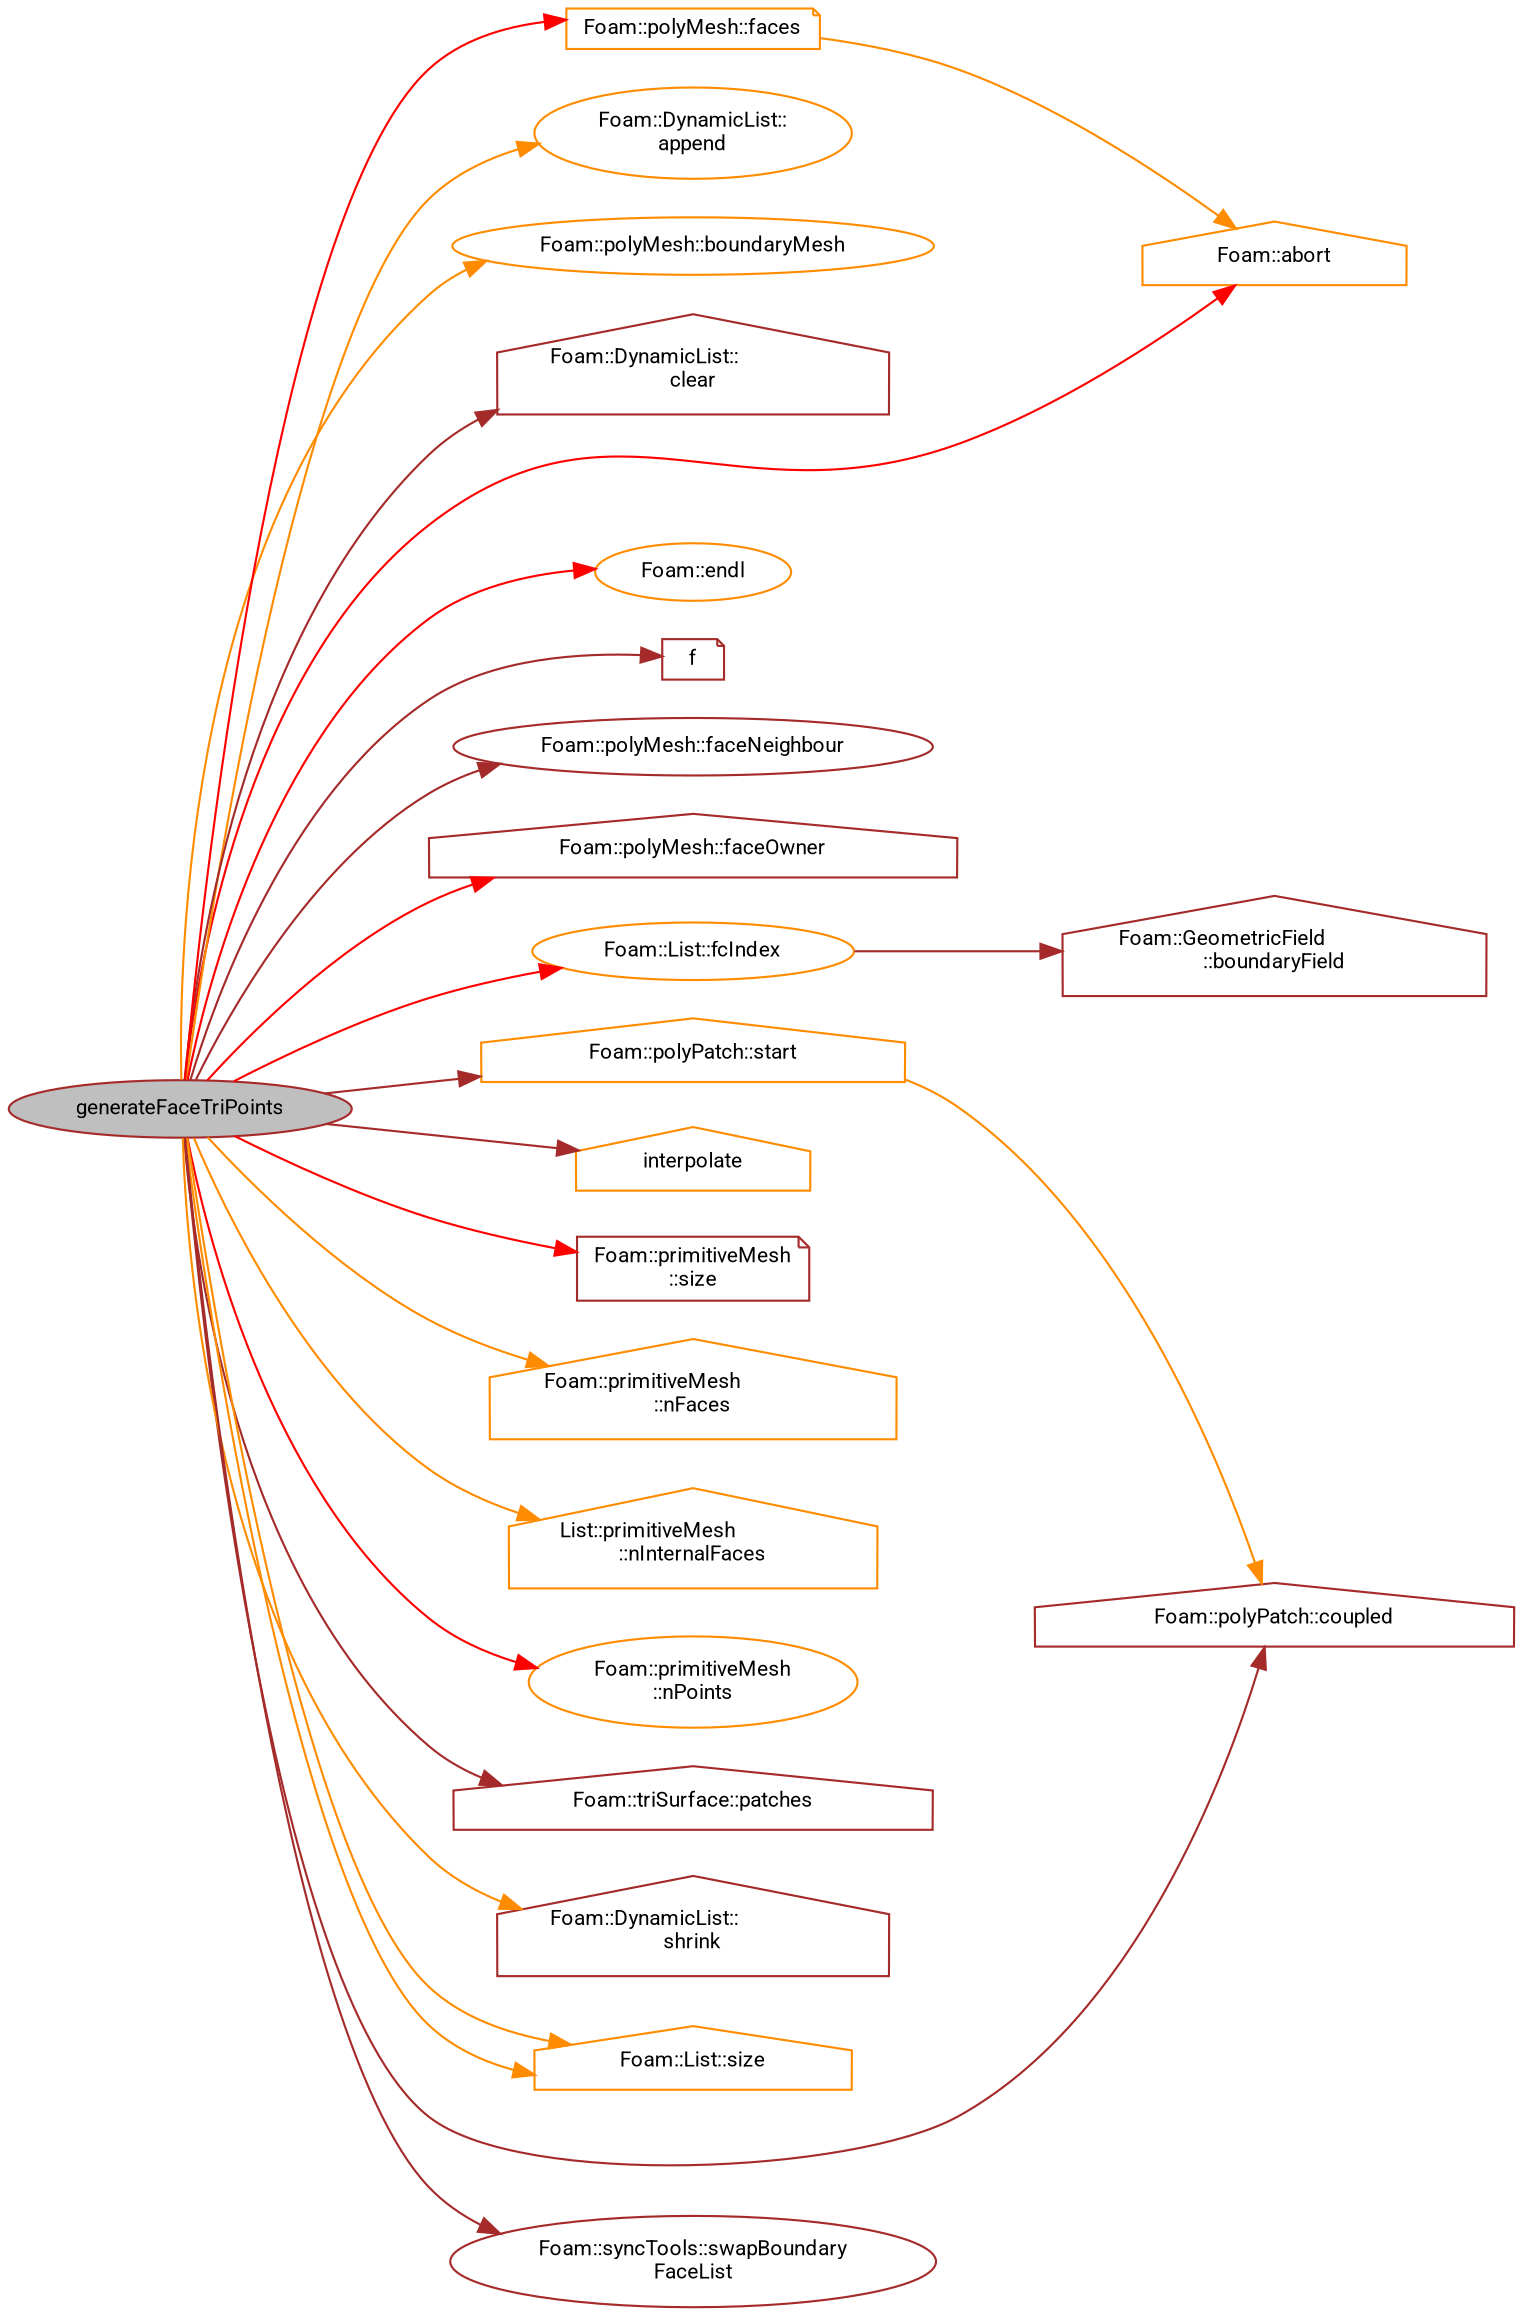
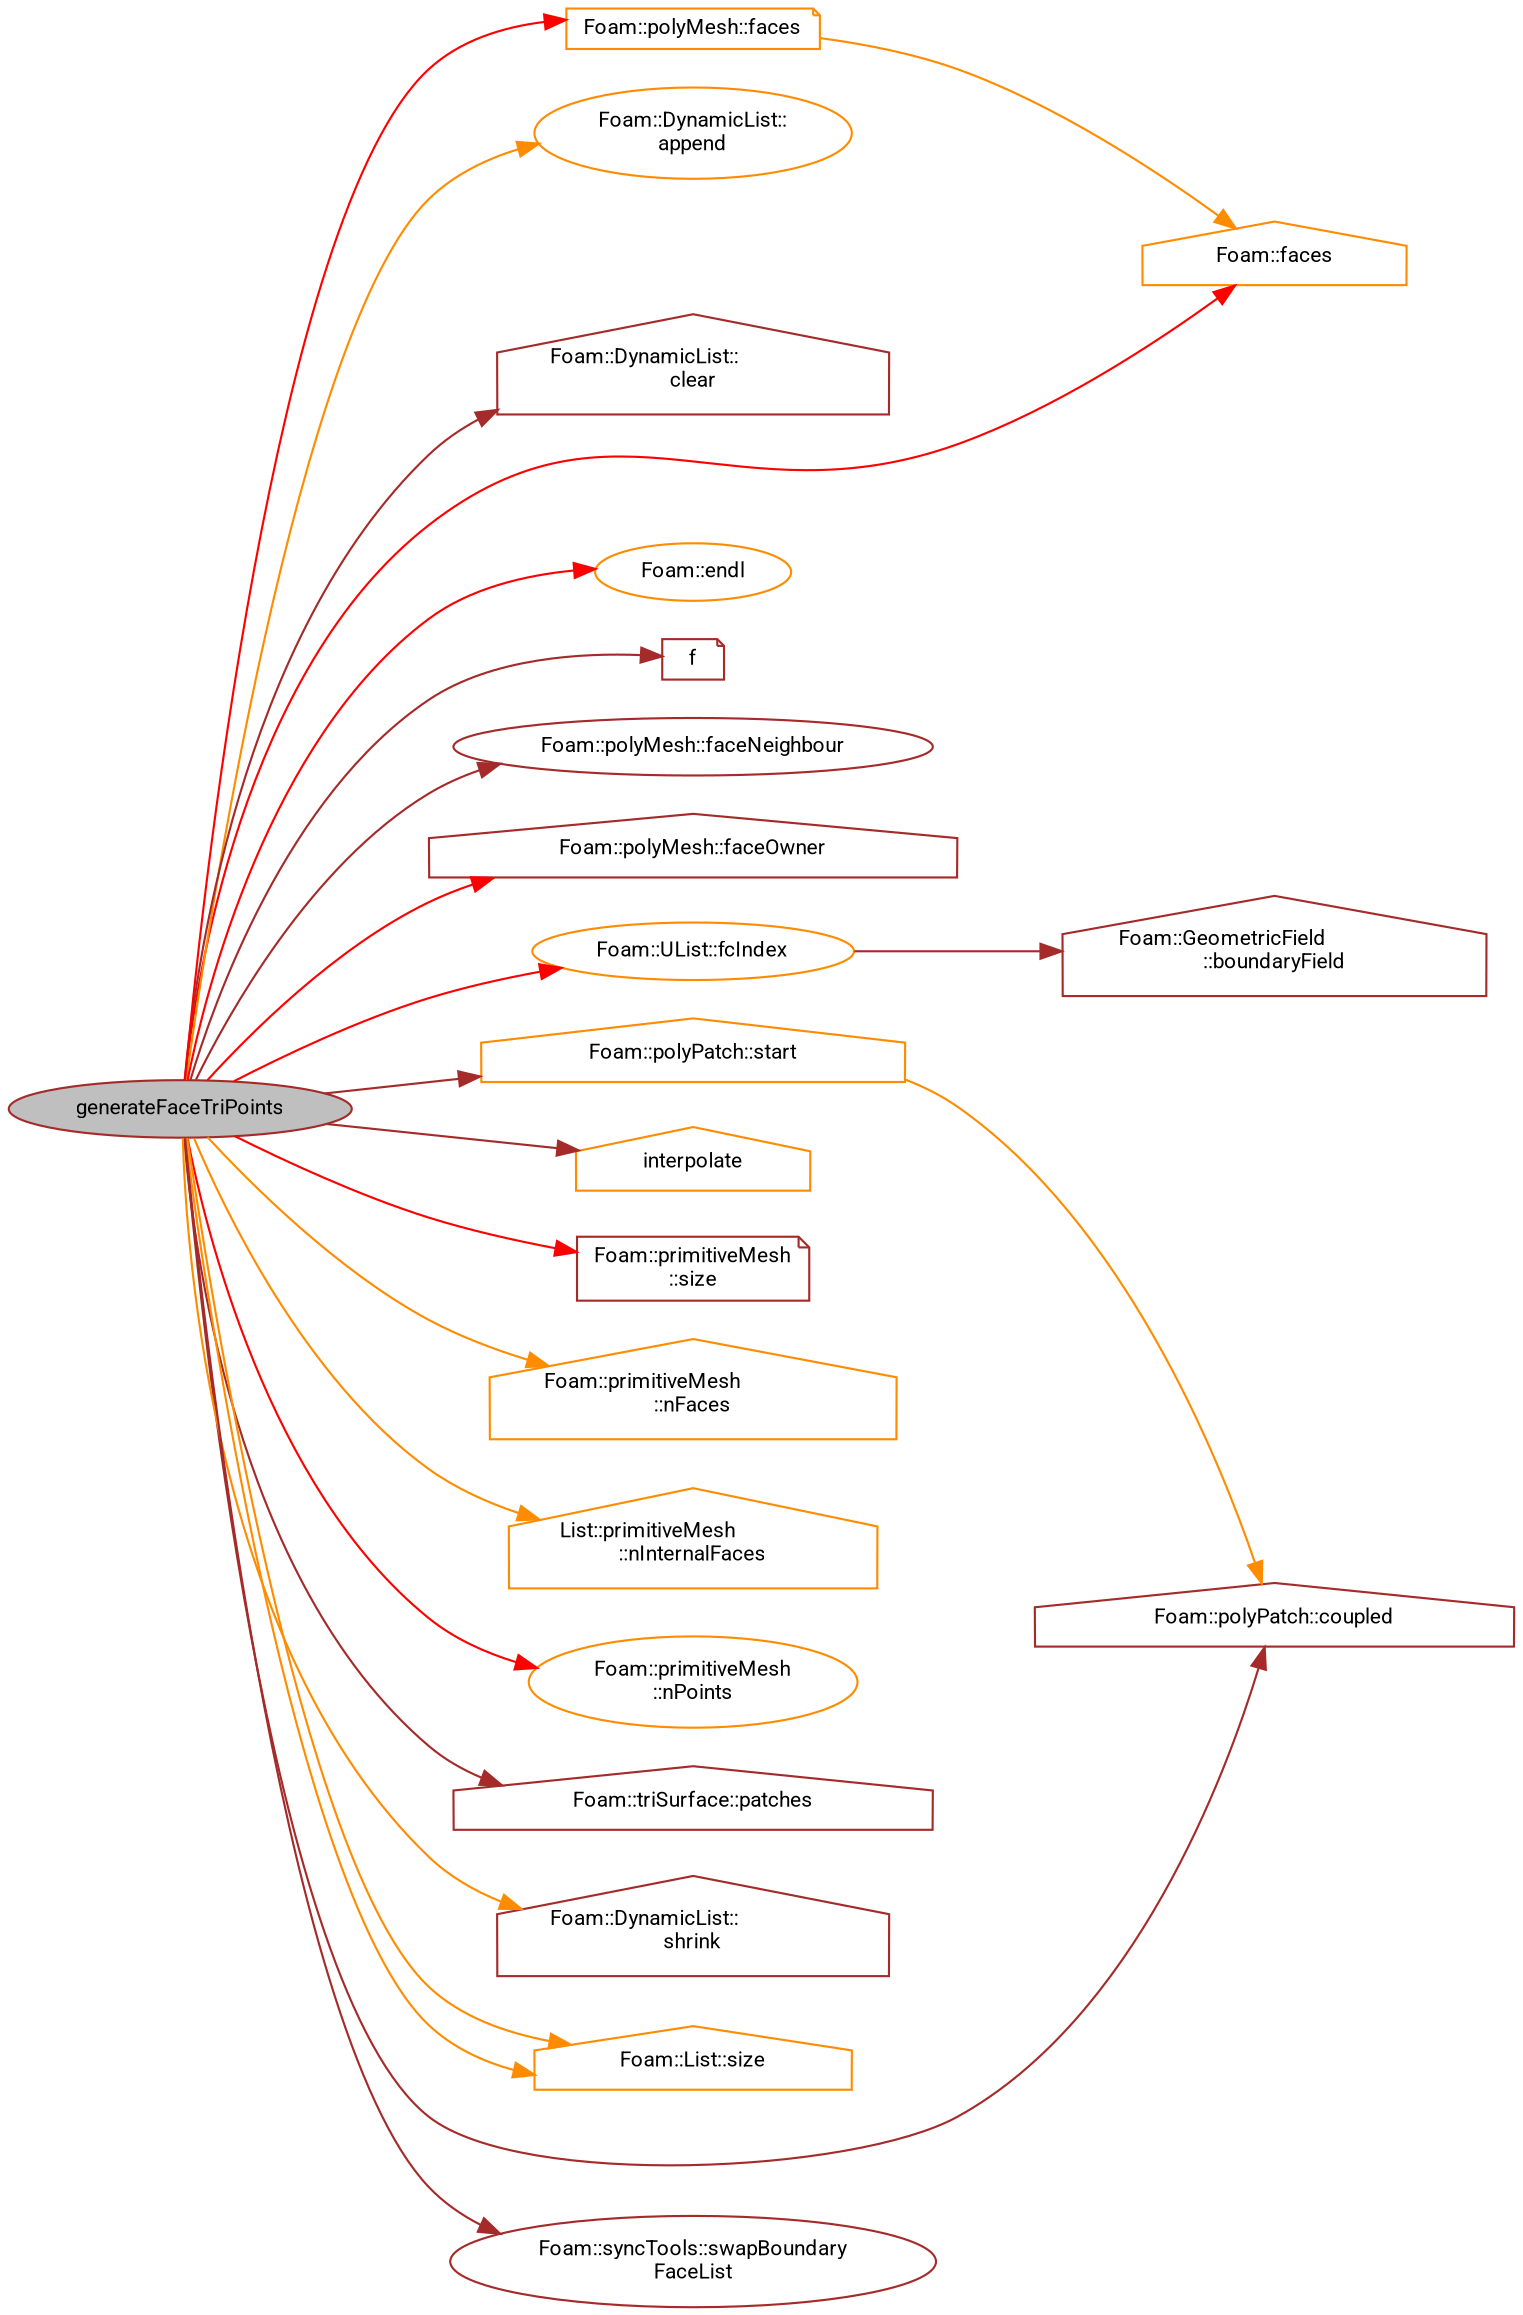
  digraph {
    fontname=Roboto
    rankdir=LR
    node [color=darkorange fontname=Roboto fontsize=10 shape=house]
    edge [color=darkorange fontname=Roboto fontsize=10 labelfontname=FreeSans labelfontsize=10 style=solid]
    n1 [color=brown fillcolor=grey75 fontcolor=black height=0.2 label=generateFaceTriPoints shape=ellipse style=filled width=0.4]
-   n2 [height=0.2 label="Foam::abort" width=0.4]
+   n2 [height=0.2 label="Foam::faces" width=0.4]
    n3 [height=0.2 label="Foam::DynamicList::\lappend" shape=ellipse width=0.4]
-   n4 [height=0.2 label="Foam::polyMesh::boundaryMesh" shape=ellipse width=0.4]
    n5 [color=brown height=0.2 label="Foam::DynamicList::\lclear" width=0.4]
    n6 [color=brown height=0.2 label="Foam::polyPatch::coupled" width=0.4]
    n7 [height=0.2 label="Foam::endl" shape=ellipse width=0.4]
    n8 [color=brown height=0.2 label=f shape=note width=0.4]
    n9 [color=brown height=0.2 label="Foam::polyMesh::faceNeighbour" shape=ellipse width=0.4]
    n10 [color=brown height=0.2 label="Foam::polyMesh::faceOwner" width=0.4]
    n11 [height=0.2 label="Foam::polyMesh::faces" shape=note width=0.4]
-   n12 [height=0.2 label="Foam::List::fcIndex" shape=ellipse width=0.4]
+   n12 [height=0.2 label="Foam::UList::fcIndex" shape=ellipse width=0.4]
    n13 [height=0.2 label=interpolate width=0.4]
    n14 [color=brown height=0.2 label="Foam::primitiveMesh\l::size" shape=note width=0.4]
    n15 [height=0.2 label="Foam::primitiveMesh\l::nFaces" width=0.4]
    n16 [height=0.2 label="List::primitiveMesh\l::nInternalFaces" width=0.4]
    n17 [height=0.2 label="Foam::primitiveMesh\l::nPoints" shape=ellipse width=0.4]
    n18 [color=brown height=0.2 label="Foam::triSurface::patches" width=0.4]
    n19 [color=brown height=0.2 label="Foam::DynamicList::\lshrink" width=0.4]
    n20 [height=0.2 label="Foam::List::size" width=0.4]
    n21 [height=0.2 label="Foam::polyPatch::start" width=0.4]
    n22 [color=brown height=0.2 label="Foam::syncTools::swapBoundary\lFaceList" shape=ellipse width=0.4]
    n23 [color=brown height=0.2 label="Foam::GeometricField\l::boundaryField" width=0.4]
    n1 -> n2 [color=red]
    n1 -> n3
-   n1 -> n4
    n1 -> n5 [color=brown]
    n1 -> n6 [color=brown]
    n1 -> n7 [color=red]
    n1 -> n8 [color=brown]
    n1 -> n9 [color=brown]
    n1 -> n10 [color=red]
    n1 -> n11 [color=red]
    n1 -> n12 [color=red]
    n1 -> n13 [color=brown]
    n1 -> n14 [color=red]
    n1 -> n15
    n1 -> n16
    n1 -> n17 [color=red]
    n1 -> n18 [color=brown]
    n1 -> n19
    n1 -> n20
    n1 -> n20
    n1 -> n21 [color=brown]
    n1 -> n22 [color=brown]
    n11 -> n2
    n12 -> n23 [color=brown]
    n21 -> n6
  }
